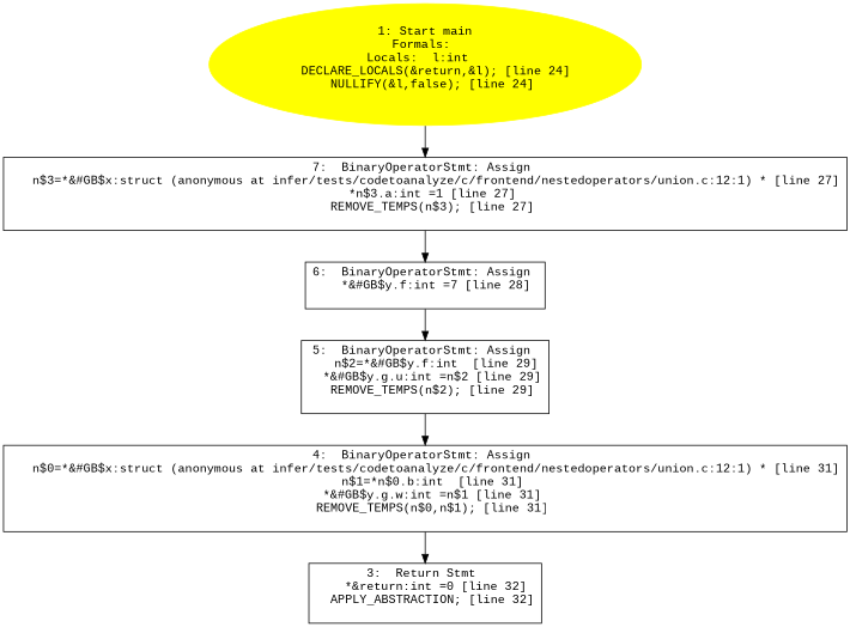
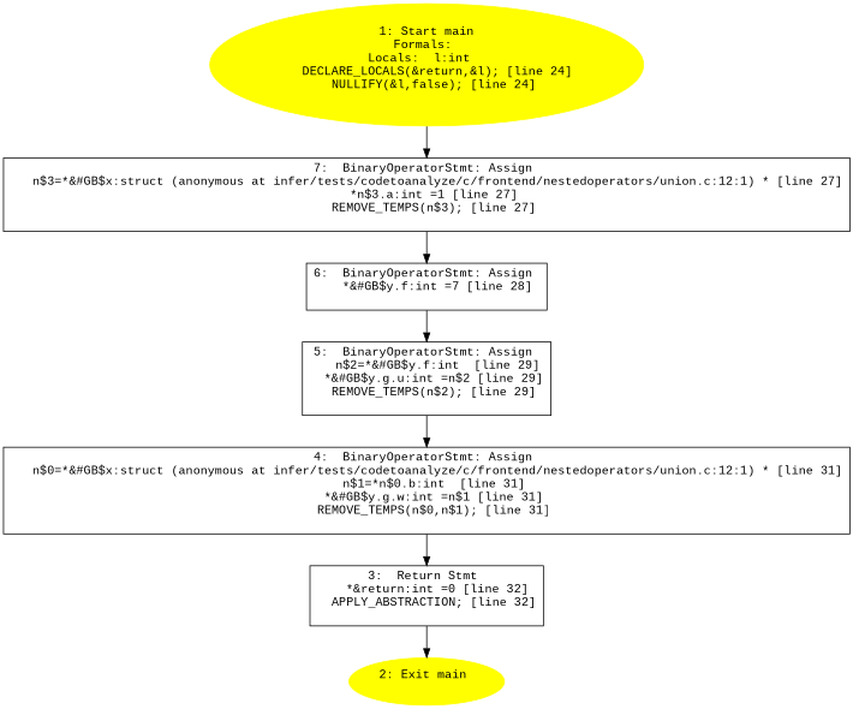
  digraph {
    fontname="Liberation Mono"
    node [shape=box fontname="Liberation Mono"]
    edge [fontname="Liberation Mono"]
    n1 [label="7:  BinaryOperatorStmt: Assign \n   n$3=*&#GB$x:struct (anonymous at infer/tests/codetoanalyze/c/frontend/nestedoperators/union.c:12:1) * [line 27]\n  *n$3.a:int =1 [line 27]\n  REMOVE_TEMPS(n$3); [line 27]\n "]
    n2 [label="6:  BinaryOperatorStmt: Assign \n   *&#GB$y.f:int =7 [line 28]\n "]
    n3 [label="5:  BinaryOperatorStmt: Assign \n   n$2=*&#GB$y.f:int  [line 29]\n  *&#GB$y.g.u:int =n$2 [line 29]\n  REMOVE_TEMPS(n$2); [line 29]\n "]
    n4 [label="4:  BinaryOperatorStmt: Assign \n   n$0=*&#GB$x:struct (anonymous at infer/tests/codetoanalyze/c/frontend/nestedoperators/union.c:12:1) * [line 31]\n  n$1=*n$0.b:int  [line 31]\n  *&#GB$y.g.w:int =n$1 [line 31]\n  REMOVE_TEMPS(n$0,n$1); [line 31]\n "]
    n5 [label="3:  Return Stmt \n   *&return:int =0 [line 32]\n  APPLY_ABSTRACTION; [line 32]\n "]
+   n6 [color=yellow label="2: Exit main \n  " style=filled shape=""]
    n7 [color=yellow label="1: Start main\nFormals: \nLocals:  l:int  \n   DECLARE_LOCALS(&return,&l); [line 24]\n  NULLIFY(&l,false); [line 24]\n " style=filled shape=""]
    n1 -> n2
    n2 -> n3
    n3 -> n4
    n4 -> n5
+   n5 -> n6
    n7 -> n1
  }
